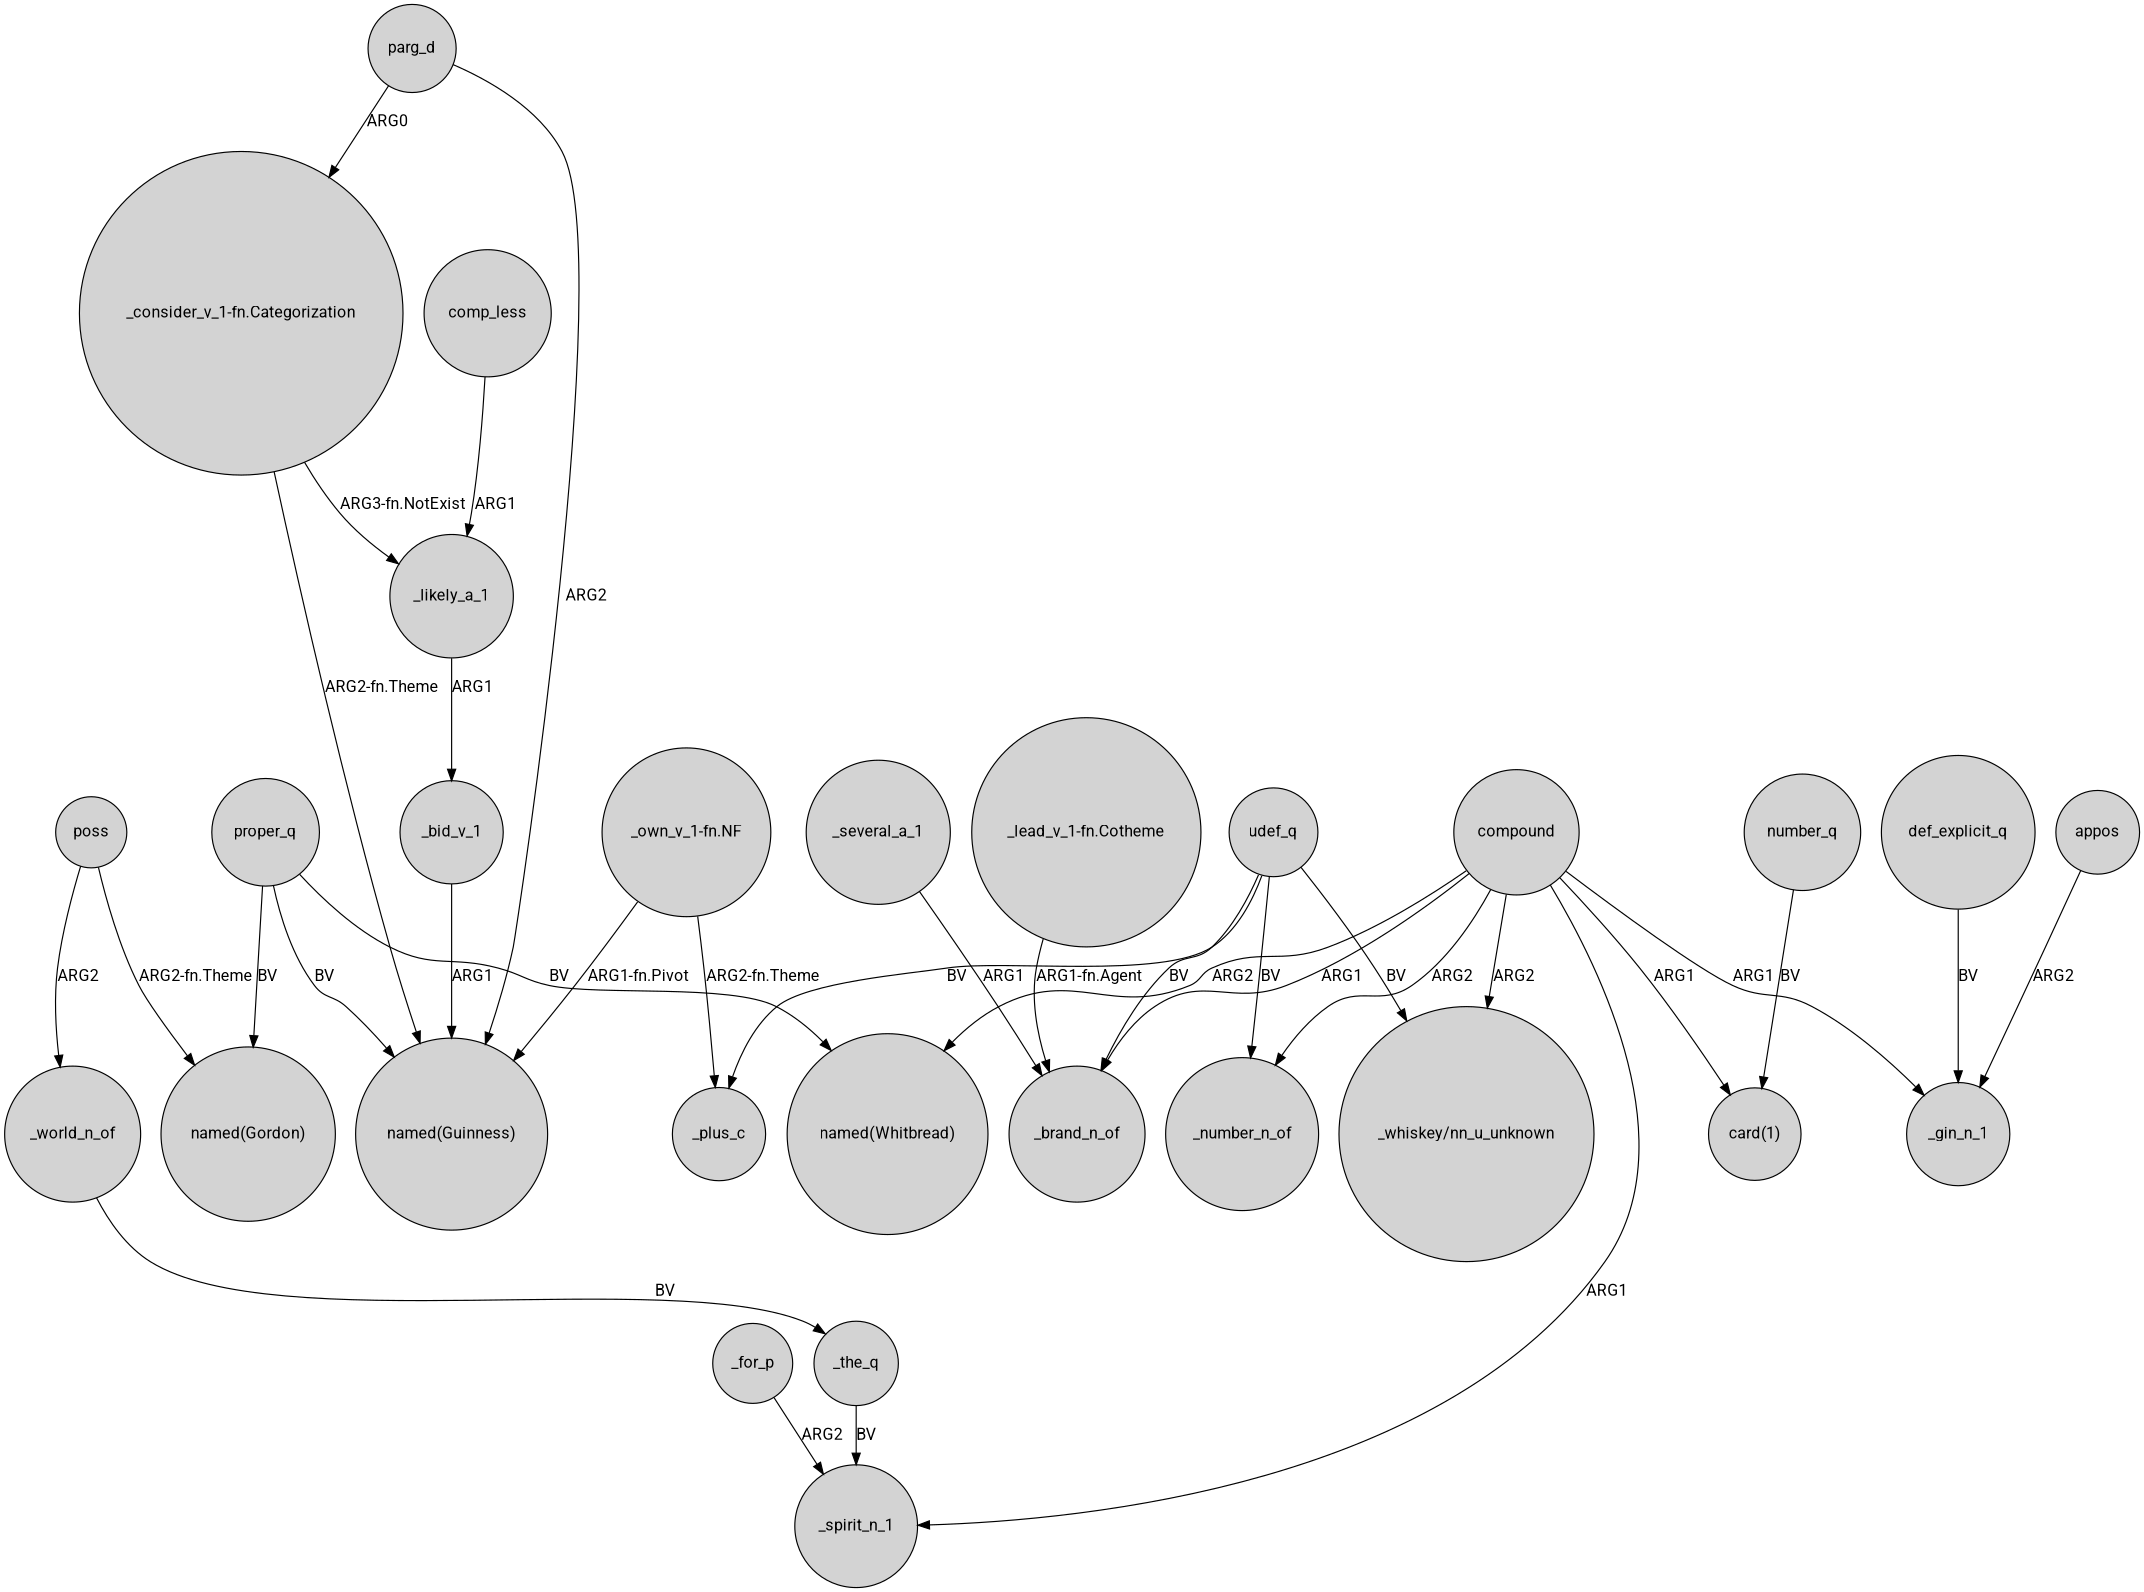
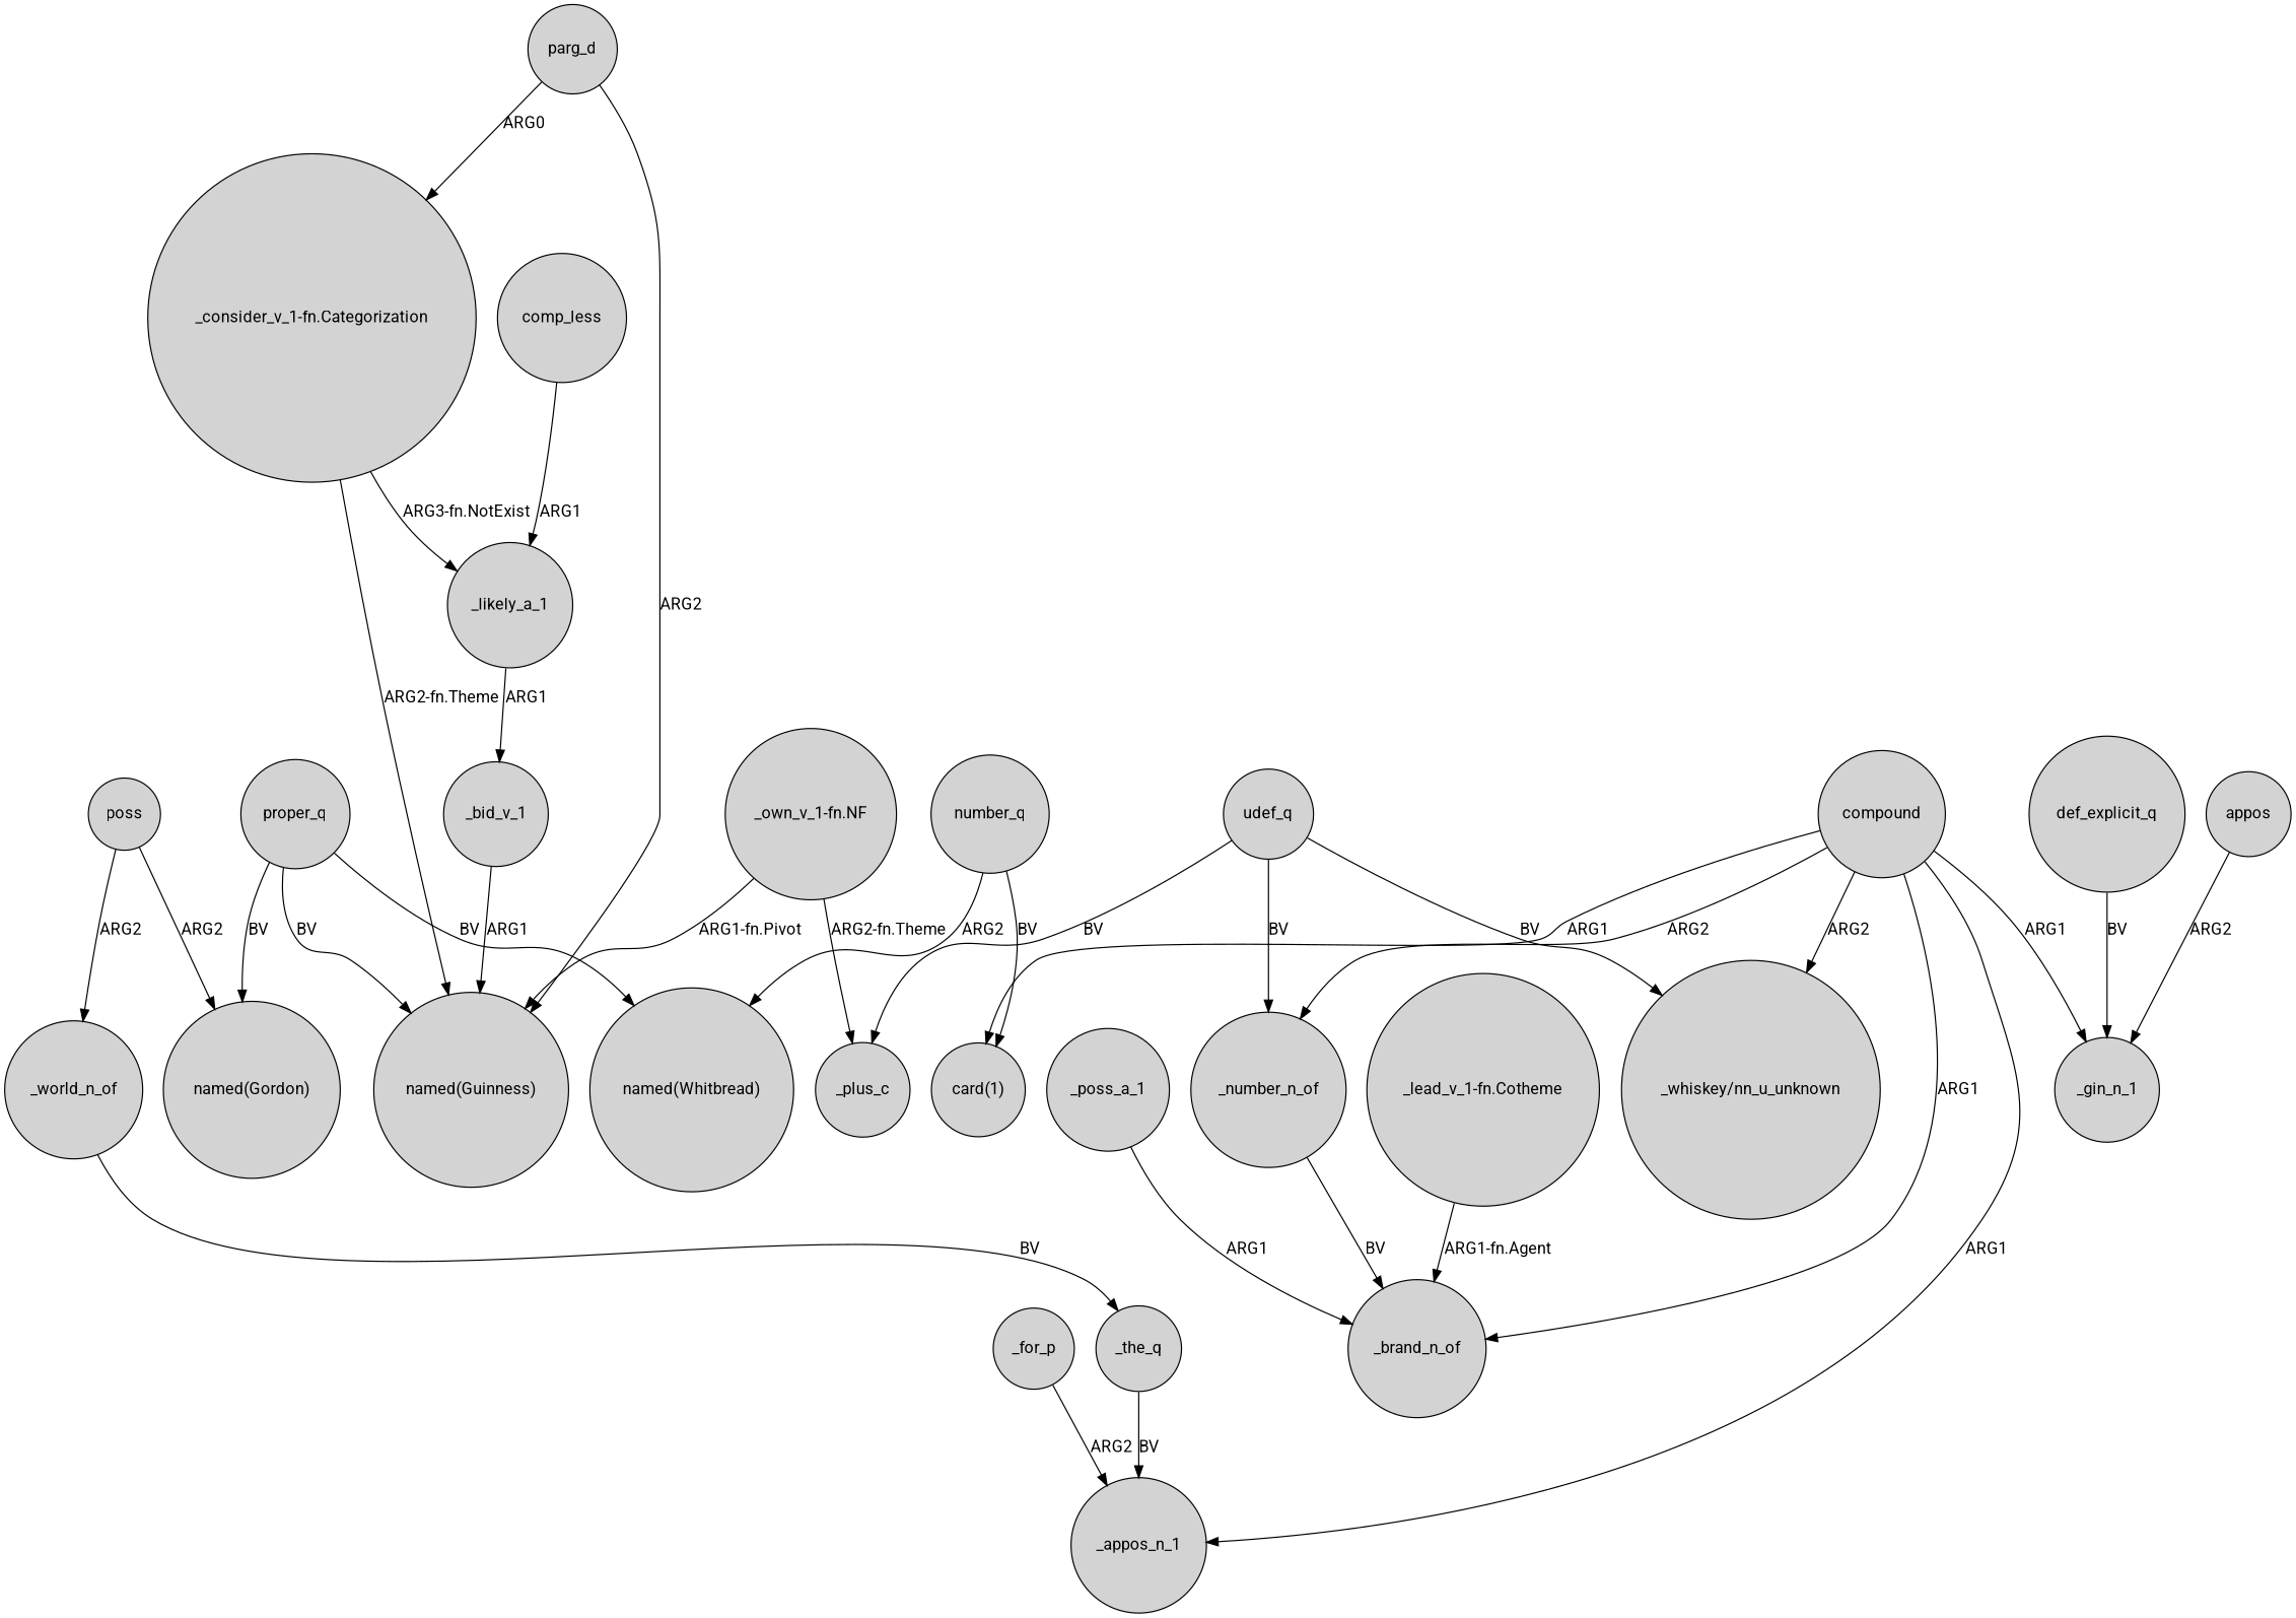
  digraph {
    fontname=Roboto
    node [fontname=Roboto shape=circle style=filled]
    edge [fontname=Roboto]
    _for_p
-   _spirit_n_1
+   _spirit_n_1 [label=_appos_n_1]
    _bid_v_1
    "named(Guinness)"
    udef_q
    _number_n_of
    _brand_n_of
    "_whiskey/nn_u_unknown"
    _plus_c
    "_consider_v_1-fn.Categorization"
    _likely_a_1
    _the_q
    _world_n_of
    compound
    "named(Whitbread)"
    _gin_n_1
    "card(1)"
    poss
    "named(Gordon)"
    proper_q
    parg_d
    "_own_v_1-fn.NF"
-   _several_a_1
+   _several_a_1 [label=_poss_a_1]
    number_q
    comp_less
    "_lead_v_1-fn.Cotheme"
    appos
    def_explicit_q
    _for_p -> _spirit_n_1 [label=ARG2]
    _bid_v_1 -> "named(Guinness)" [label=ARG1]
    udef_q -> _number_n_of [label=BV]
-   udef_q -> _brand_n_of [label=BV]
+   _number_n_of -> _brand_n_of [label=BV]
    udef_q -> "_whiskey/nn_u_unknown" [label=BV]
    udef_q -> _plus_c [label=BV]
    "_consider_v_1-fn.Categorization" -> "named(Guinness)" [label="ARG2-fn.Theme"]
    "_consider_v_1-fn.Categorization" -> _likely_a_1 [label="ARG3-fn.NotExist"]
    _likely_a_1 -> _bid_v_1 [label=ARG1]
    _the_q -> _spirit_n_1 [label=BV]
    _world_n_of -> _the_q [label=BV]
    compound -> _spirit_n_1 [label=ARG1]
    compound -> _number_n_of [label=ARG2]
    compound -> _brand_n_of [label=ARG1]
    compound -> "_whiskey/nn_u_unknown" [label=ARG2]
-   compound -> "named(Whitbread)" [label=ARG2]
+   number_q -> "named(Whitbread)" [label=ARG2]
    compound -> _gin_n_1 [label=ARG1]
    compound -> "card(1)" [label=ARG1]
    poss -> _world_n_of [label=ARG2]
-   poss -> "named(Gordon)" [label="ARG2-fn.Theme"]
+   poss -> "named(Gordon)" [label=ARG2]
    proper_q -> "named(Guinness)" [label=BV]
    proper_q -> "named(Whitbread)" [label=BV]
    proper_q -> "named(Gordon)" [label=BV]
    parg_d -> "named(Guinness)" [label=ARG2]
    parg_d -> "_consider_v_1-fn.Categorization" [label=ARG0]
    "_own_v_1-fn.NF" -> "named(Guinness)" [label="ARG1-fn.Pivot"]
    "_own_v_1-fn.NF" -> _plus_c [label="ARG2-fn.Theme"]
    _several_a_1 -> _brand_n_of [label=ARG1]
    number_q -> "card(1)" [label=BV]
    comp_less -> _likely_a_1 [label=ARG1]
    "_lead_v_1-fn.Cotheme" -> _brand_n_of [label="ARG1-fn.Agent"]
    appos -> _gin_n_1 [label=ARG2]
    def_explicit_q -> _gin_n_1 [label=BV]
  }
